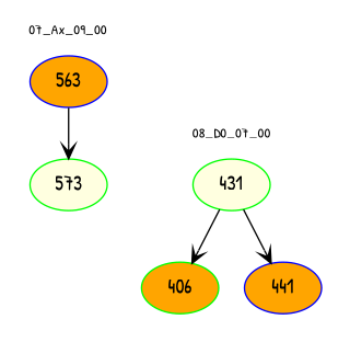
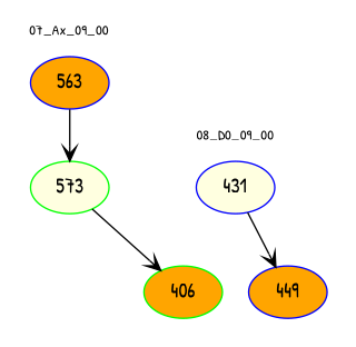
  digraph {
    fontname="Patrick Hand"
    node [color=blue fillcolor=orange fontname="Patrick Hand" style=filled]
    edge [arrowhead=vee color=black fontname="Patrick Hand"]
    n1 [label=563]
    n2 [color=green fillcolor=lightyellow label=573]
-   n3 [color=green fillcolor=lightyellow label=431]
+   n3 [fillcolor=lightyellow label=431]
    n4 [color=green label=406]
-   n5 [label=441]
+   n5 [label=449]
    subgraph cluster_1 {
      color=white
      fontsize=10
      label="07_Ax_09_00"
      n1
      n2
    }
    subgraph cluster_2 {
      color=white
      fontsize=10
-     label="08_D0_07_00"
+     label="08_D0_09_00"
      n3
      n4
      n5
    }
    n1 -> n2
-   n3 -> n4
+   n2 -> n4
    n3 -> n5
  }
